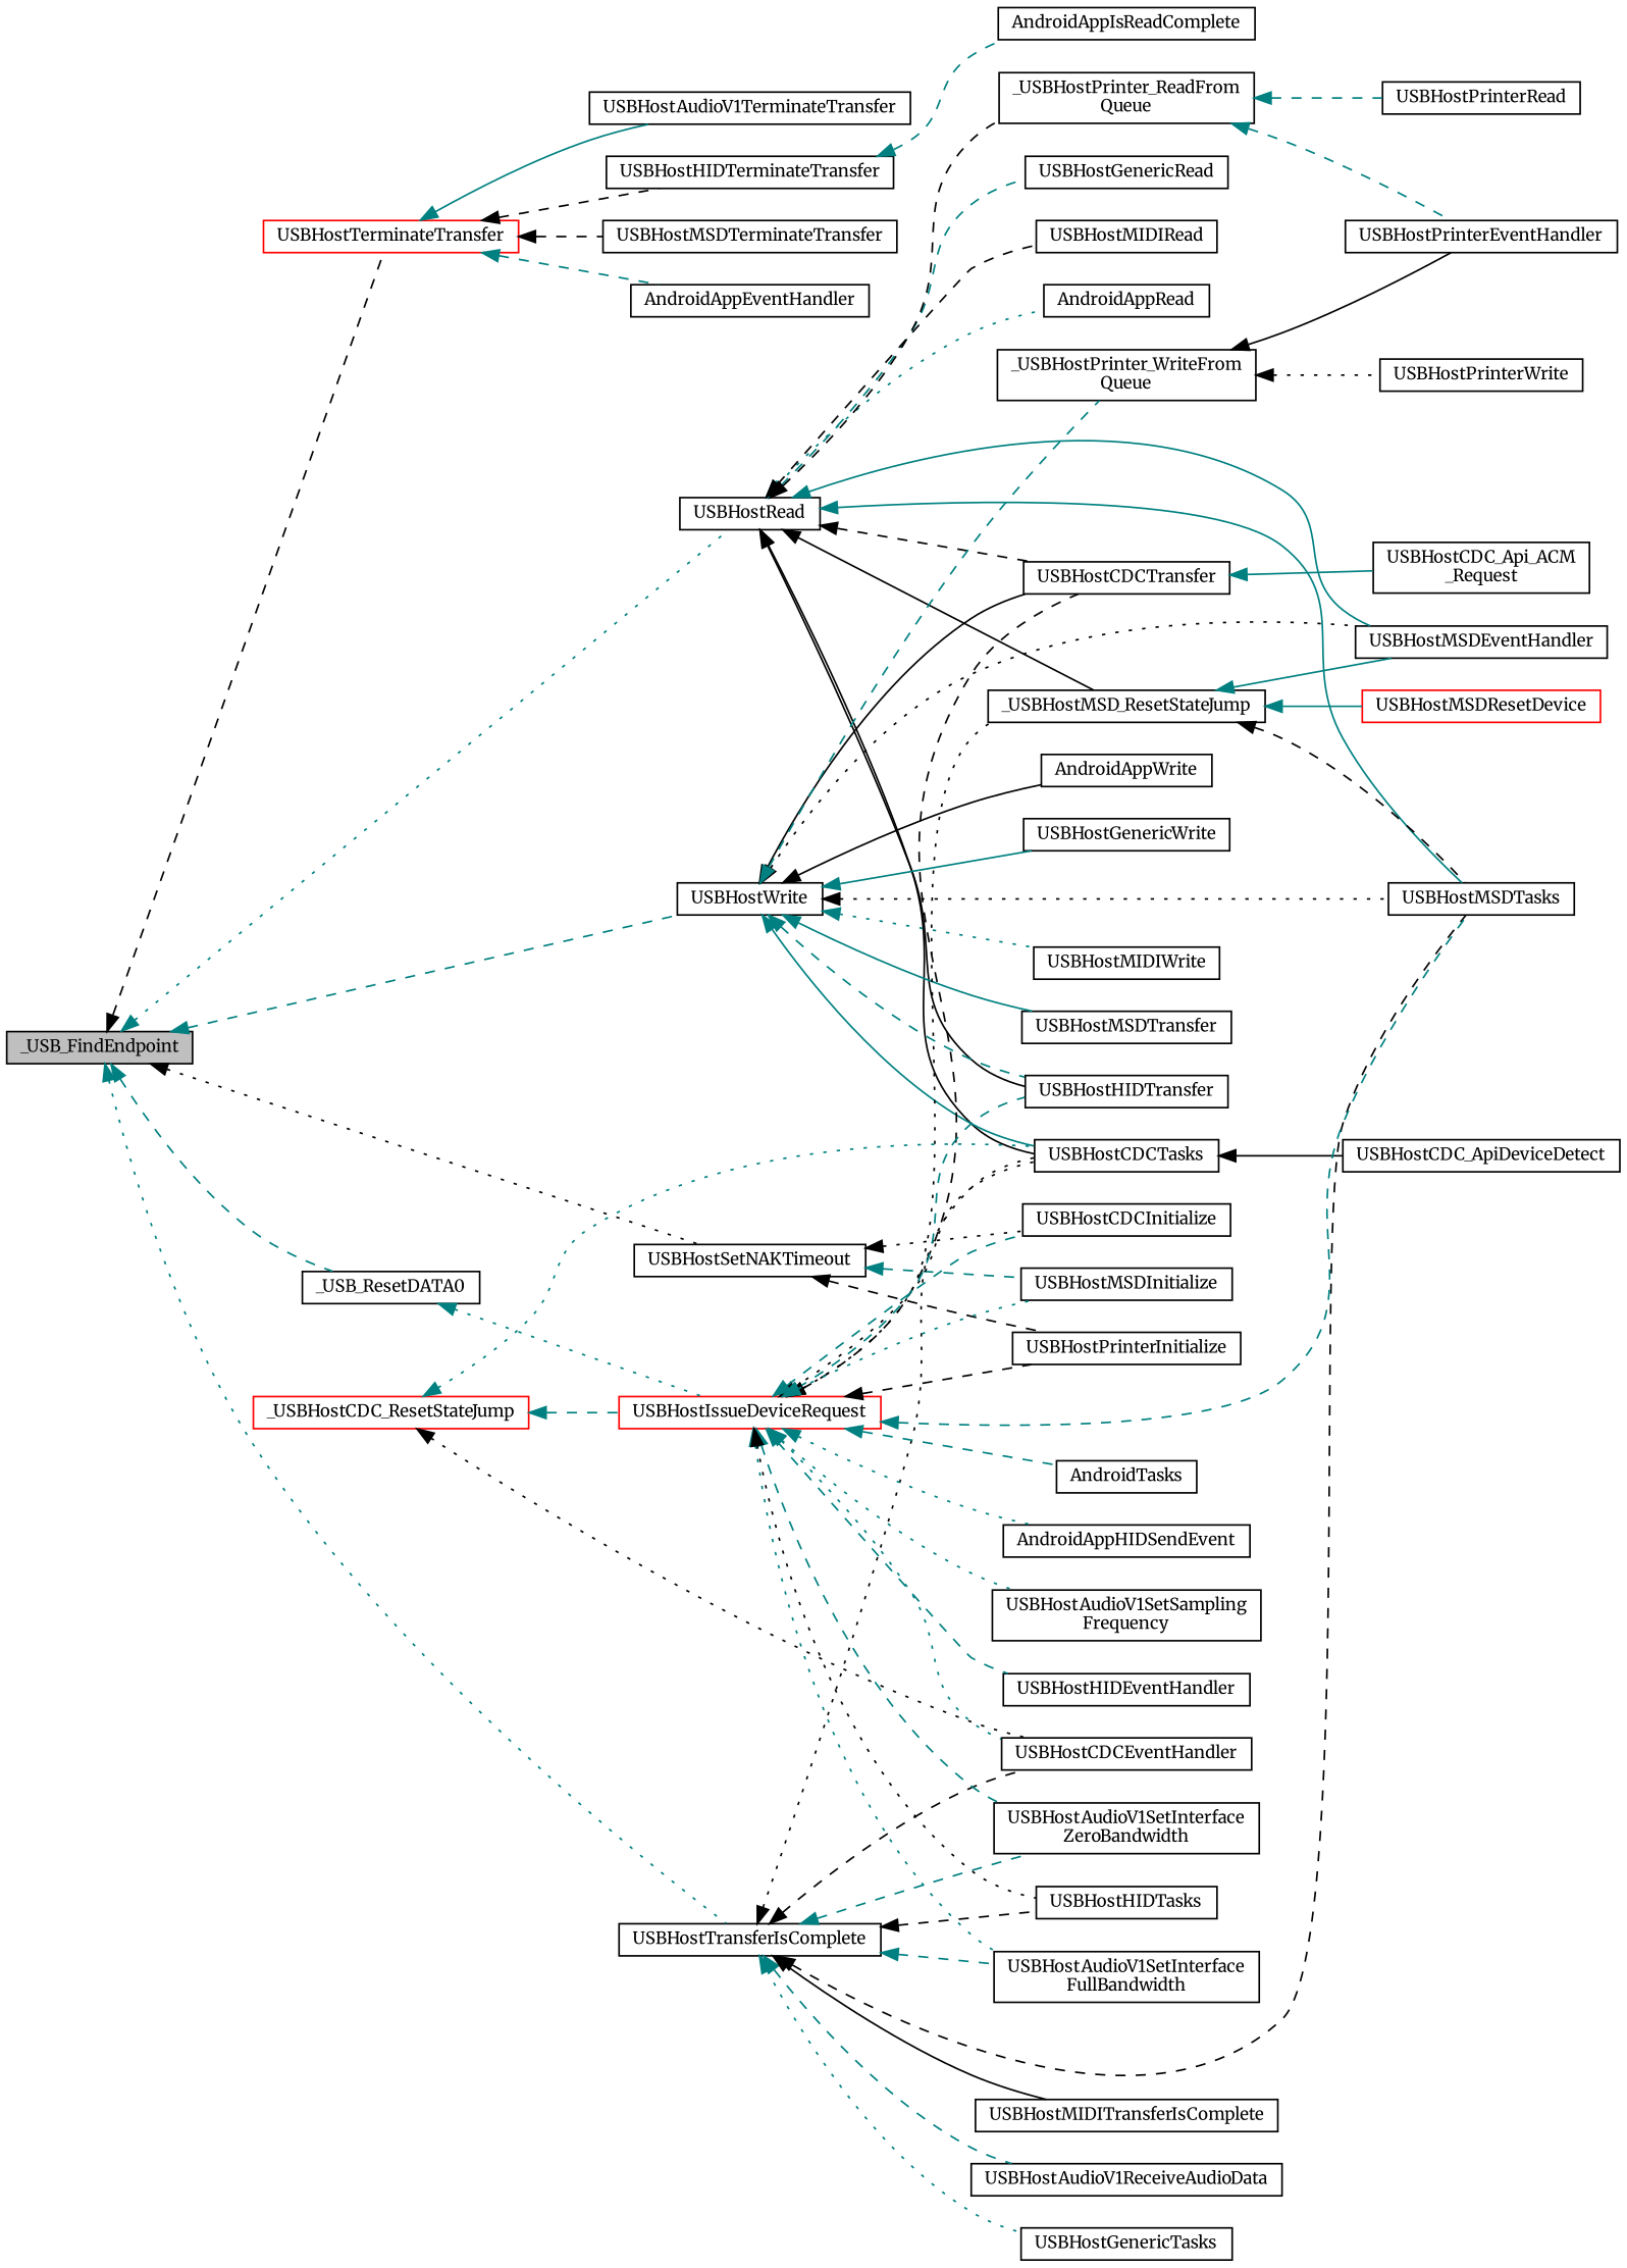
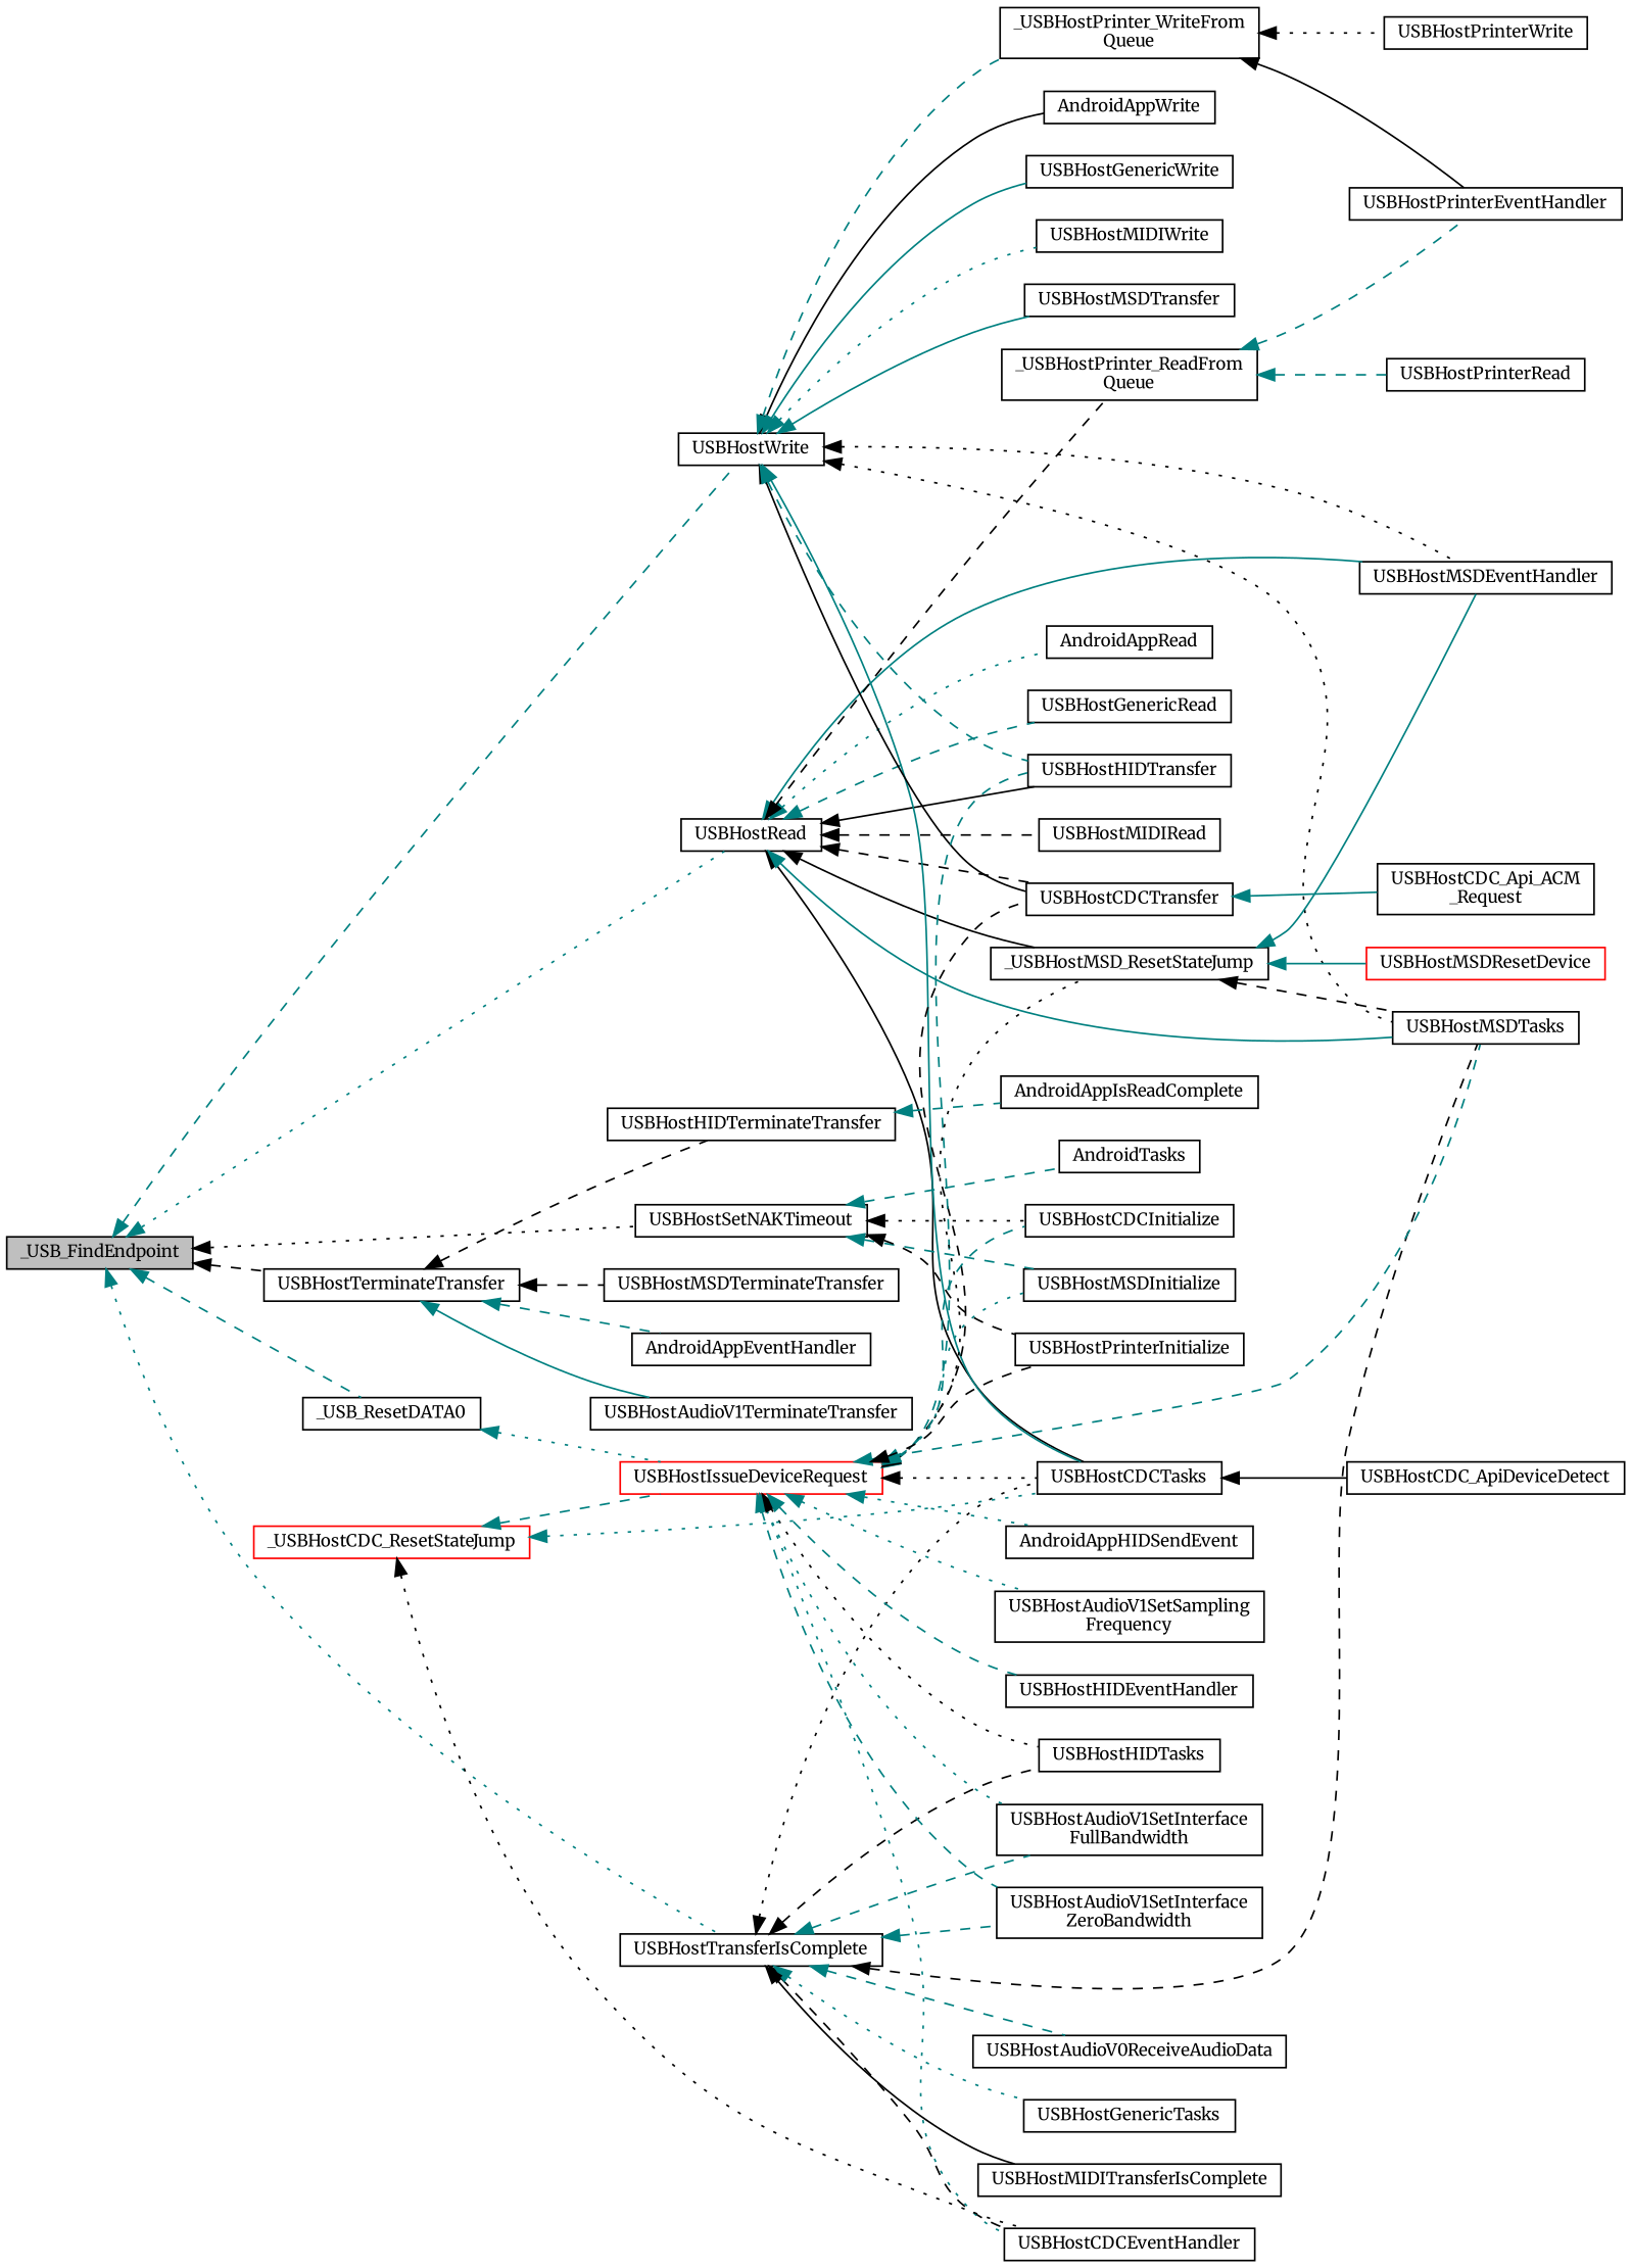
  digraph {
    fontname=Merriweather
    rankdir=LR
    node [color=black fillcolor=white fontname=Merriweather fontsize=10 shape=record style=filled]
    edge [color=teal dir=back fontname=Merriweather fontsize=10 labelfontname=Helvetica labelfontsize=10 style=dashed]
    n1 [fillcolor=grey75 fontcolor=black height=0.2 label=_USB_FindEndpoint width=0.4]
    n2 [height=0.2 label=USBHostRead width=0.4]
    n3 [height=0.2 label=USBHostSetNAKTimeout width=0.4]
-   n4 [color=red height=0.2 label=USBHostTerminateTransfer width=0.4]
+   n4 [height=0.2 label=USBHostTerminateTransfer width=0.4]
    n5 [height=0.2 label=USBHostTransferIsComplete width=0.4]
    n6 [height=0.2 label=USBHostWrite width=0.4]
    n7 [height=0.2 label=_USB_ResetDATA0 width=0.4]
    n8 [height=0.2 label=AndroidAppRead width=0.4]
    n9 [height=0.2 label=USBHostCDCTasks width=0.4]
    n10 [height=0.2 label=USBHostCDCTransfer width=0.4]
    n11 [height=0.2 label=USBHostGenericRead width=0.4]
    n12 [height=0.2 label=USBHostHIDTransfer width=0.4]
    n13 [height=0.2 label=USBHostMIDIRead width=0.4]
    n14 [height=0.2 label=USBHostMSDTasks width=0.4]
    n15 [height=0.2 label=USBHostMSDEventHandler width=0.4]
    n16 [height=0.2 label=_USBHostMSD_ResetStateJump width=0.4]
    n17 [height=0.2 label="_USBHostPrinter_ReadFrom\lQueue" width=0.4]
    n18 [height=0.2 label=USBHostCDCInitialize width=0.4]
    n19 [height=0.2 label=USBHostMSDInitialize width=0.4]
    n20 [height=0.2 label=USBHostPrinterInitialize width=0.4]
    n21 [height=0.2 label=AndroidAppEventHandler width=0.4]
    n22 [height=0.2 label=USBHostAudioV1TerminateTransfer width=0.4]
    n23 [height=0.2 label=USBHostHIDTerminateTransfer width=0.4]
    n24 [height=0.2 label=USBHostMSDTerminateTransfer width=0.4]
-   n25 [height=0.2 label=USBHostAudioV1ReceiveAudioData width=0.4]
+   n25 [height=0.2 label=USBHostAudioV0ReceiveAudioData width=0.4]
    n26 [height=0.2 label="USBHostAudioV1SetInterface\lFullBandwidth" width=0.4]
    n27 [height=0.2 label="USBHostAudioV1SetInterface\lZeroBandwidth" width=0.4]
    n28 [height=0.2 label=USBHostCDCEventHandler width=0.4]
    n29 [height=0.2 label=USBHostGenericTasks width=0.4]
    n30 [height=0.2 label=USBHostHIDTasks width=0.4]
    n31 [height=0.2 label=USBHostMIDITransferIsComplete width=0.4]
    n32 [height=0.2 label=AndroidAppWrite width=0.4]
    n33 [height=0.2 label=USBHostGenericWrite width=0.4]
    n34 [height=0.2 label=USBHostMIDIWrite width=0.4]
    n35 [height=0.2 label=USBHostMSDTransfer width=0.4]
    n36 [height=0.2 label="_USBHostPrinter_WriteFrom\lQueue" width=0.4]
    n37 [color=red height=0.2 label=USBHostIssueDeviceRequest width=0.4]
    n38 [height=0.2 label=USBHostCDC_ApiDeviceDetect width=0.4]
    n39 [height=0.2 label="USBHostCDC_Api_ACM\l_Request" width=0.4]
    n40 [color=red height=0.2 label=USBHostMSDResetDevice width=0.4]
    n41 [height=0.2 label=USBHostPrinterEventHandler width=0.4]
    n42 [height=0.2 label=USBHostPrinterRead width=0.4]
    n43 [height=0.2 label=AndroidAppIsReadComplete width=0.4]
    n44 [height=0.2 label=USBHostPrinterWrite width=0.4]
    n45 [height=0.2 label=AndroidTasks width=0.4]
    n46 [height=0.2 label=AndroidAppHIDSendEvent width=0.4]
    n47 [height=0.2 label="USBHostAudioV1SetSampling\lFrequency" width=0.4]
    n48 [height=0.2 label=USBHostHIDEventHandler width=0.4]
    n49 [color=red height=0.2 label=_USBHostCDC_ResetStateJump width=0.4]
    n1 -> n2 [style=dotted]
    n1 -> n3 [color=black style=dotted]
    n1 -> n4 [color=black]
    n1 -> n5 [style=dotted]
    n1 -> n6
    n1 -> n7
    n2 -> n8 [style=dotted]
    n2 -> n9 [color=black style=solid]
    n2 -> n10 [color=black]
    n2 -> n11
    n2 -> n12 [color=black style=solid]
    n2 -> n13 [color=black]
    n2 -> n14 [style=solid]
    n2 -> n15 [style=solid]
    n2 -> n16 [color=black style=solid]
    n2 -> n17 [color=black]
    n3 -> n18 [color=black style=dotted]
    n3 -> n19
    n3 -> n20 [color=black]
    n4 -> n21
    n4 -> n22 [style=solid]
    n4 -> n23 [color=black]
    n4 -> n24 [color=black]
    n5 -> n9 [color=black style=dotted]
    n5 -> n14 [color=black]
    n5 -> n25
    n5 -> n26
    n5 -> n27
    n5 -> n28 [color=black]
    n5 -> n29 [style=dotted]
    n5 -> n30 [color=black]
    n5 -> n31 [color=black style=solid]
    n6 -> n9 [style=solid]
    n6 -> n10 [color=black style=solid]
    n6 -> n12
    n6 -> n14 [color=black style=dotted]
    n6 -> n15 [color=black style=dotted]
    n6 -> n32 [color=black style=solid]
    n6 -> n33 [style=solid]
    n6 -> n34 [style=dotted]
    n6 -> n35 [style=solid]
    n6 -> n36
    n7 -> n37 [style=dotted]
    n9 -> n38 [color=black style=solid]
    n10 -> n39 [style=solid]
    n16 -> n14 [color=black]
    n16 -> n15 [style=solid]
    n16 -> n40 [style=solid]
    n17 -> n41
    n17 -> n42
    n23 -> n43
    n36 -> n41 [color=black style=solid]
    n36 -> n44 [color=black style=dotted]
    n37 -> n9 [color=black style=dotted]
    n37 -> n10 [color=black]
    n37 -> n12
    n37 -> n14
    n37 -> n16 [color=black style=dotted]
    n37 -> n18
    n37 -> n19 [style=dotted]
    n37 -> n20 [color=black]
    n37 -> n26 [style=dotted]
    n37 -> n27
    n37 -> n28 [style=dotted]
    n37 -> n30 [color=black style=dotted]
-   n37 -> n45
+   n3 -> n45
    n37 -> n46 [style=dotted]
    n37 -> n47 [style=dotted]
    n37 -> n48
    n49 -> n9 [style=dotted]
    n49 -> n28 [color=black style=dotted]
    n49 -> n37
  }
